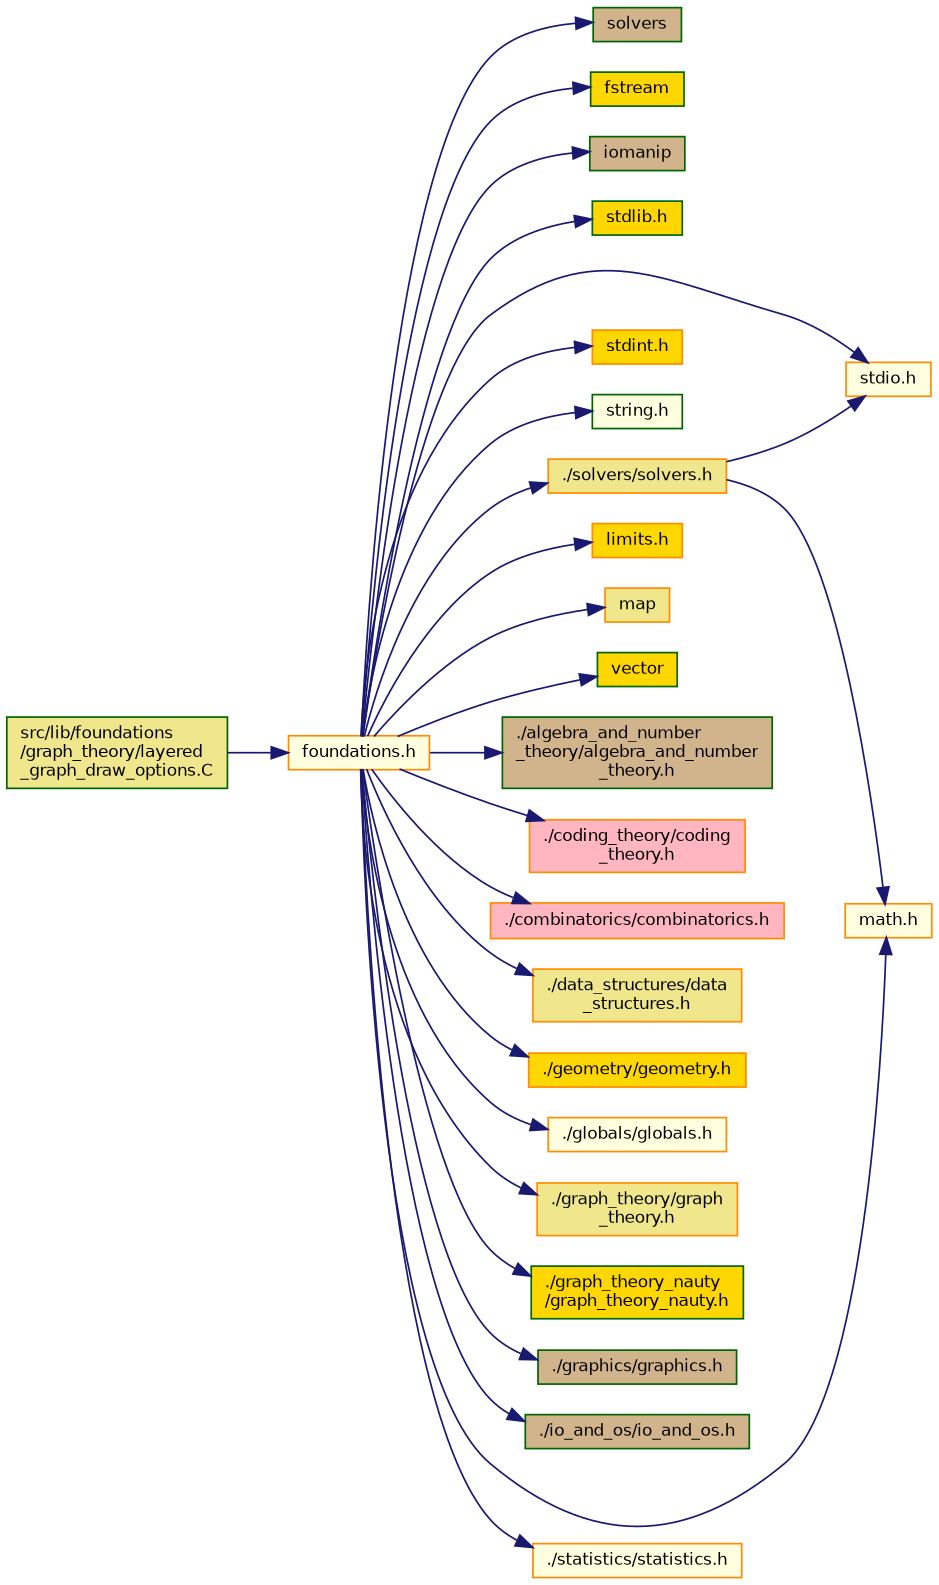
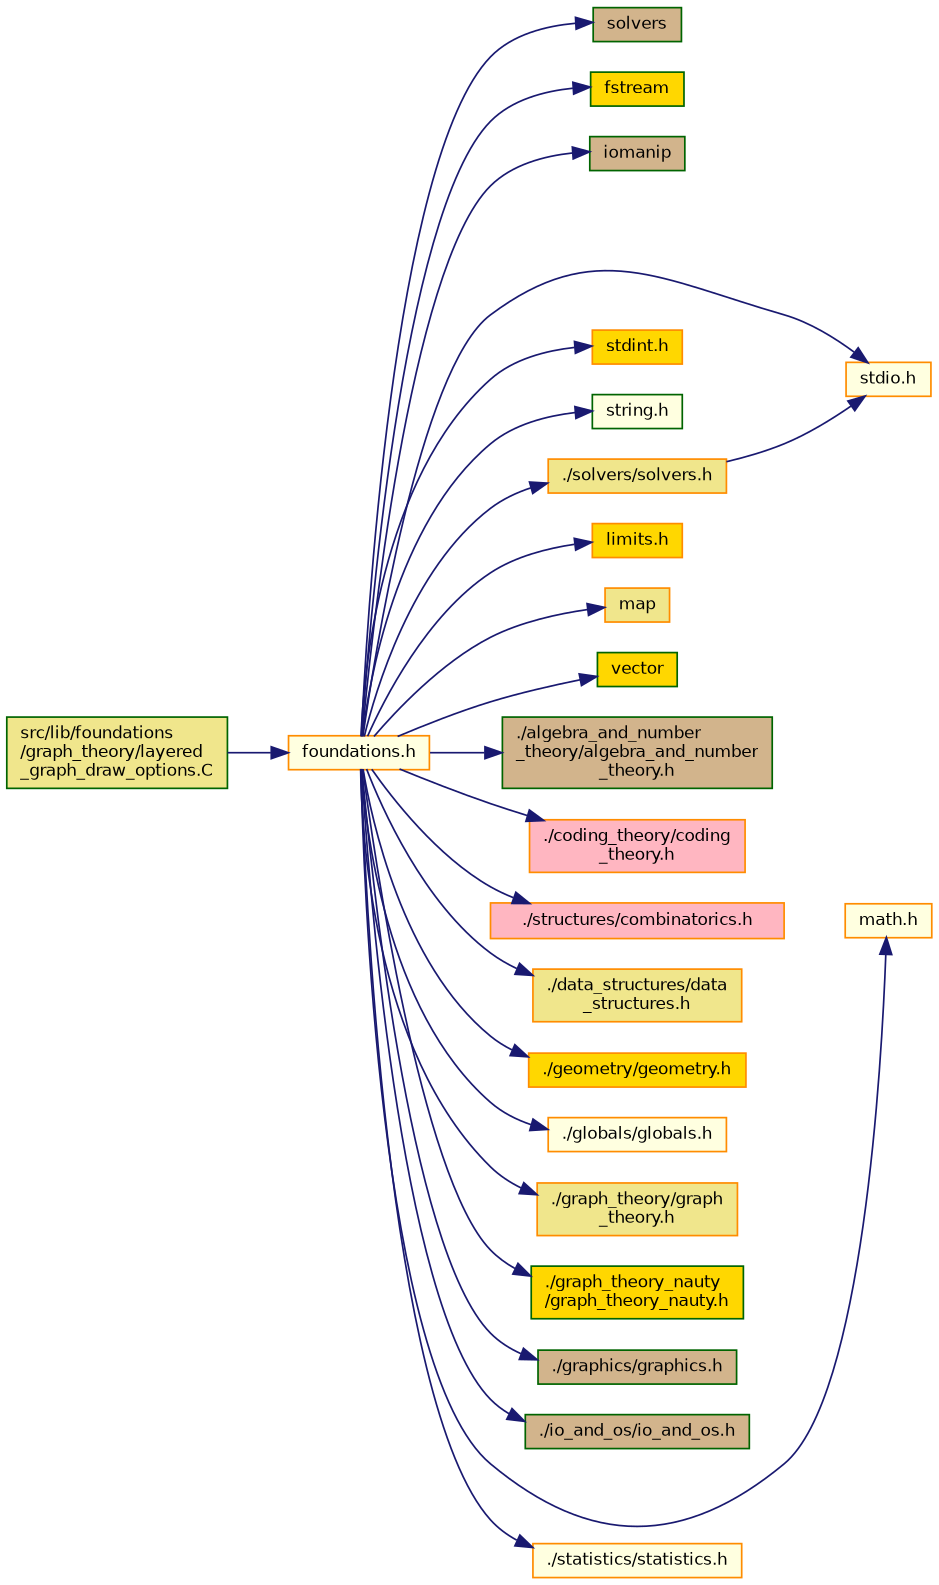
  digraph {
    rankdir=LR
    node [color=darkorange fillcolor=gold fontname=Helvetica fontsize=10 shape=record style=filled]
    edge [color=midnightblue fontname=Helvetica fontsize=10 labelfontname=Helvetica labelfontsize=10 style=solid]
    n1 [color=darkgreen fillcolor=khaki fontcolor=black height=0.2 label="src/lib/foundations\l/graph_theory/layered\l_graph_draw_options.C" width=0.4]
    n2 [fillcolor=lightyellow height=0.2 label="foundations.h" width=0.4]
    n3 [color=darkgreen fillcolor=tan height=0.2 label=solvers width=0.4]
    n4 [color=darkgreen height=0.2 label=fstream width=0.4]
    n5 [color=darkgreen fillcolor=tan height=0.2 label=iomanip width=0.4]
-   n6 [color=darkgreen height=0.2 label="stdlib.h" width=0.4]
    n7 [fillcolor=lightyellow height=0.2 label="stdio.h" width=0.4]
    n8 [height=0.2 label="stdint.h" width=0.4]
    n9 [color=darkgreen fillcolor=lightyellow height=0.2 label="string.h" width=0.4]
    n10 [fillcolor=lightyellow height=0.2 label="math.h" width=0.4]
    n11 [height=0.2 label="limits.h" width=0.4]
    n12 [fillcolor=khaki height=0.2 label=map width=0.4]
    n13 [color=darkgreen height=0.2 label=vector width=0.4]
    n14 [color=darkgreen fillcolor=tan height=0.2 label="./algebra_and_number\l_theory/algebra_and_number\l_theory.h" width=0.4]
    n15 [fillcolor=lightpink height=0.2 label="./coding_theory/coding\l_theory.h" width=0.4]
-   n16 [fillcolor=lightpink height=0.2 label="./combinatorics/combinatorics.h" width=0.4]
+   n16 [fillcolor=lightpink height=0.2 label="./structures/combinatorics.h" width=0.4]
    n17 [fillcolor=khaki height=0.2 label="./data_structures/data\l_structures.h" width=0.4]
    n18 [height=0.2 label="./geometry/geometry.h" width=0.4]
    n19 [fillcolor=lightyellow height=0.2 label="./globals/globals.h" width=0.4]
    n20 [fillcolor=khaki height=0.2 label="./graph_theory/graph\l_theory.h" width=0.4]
    n21 [color=darkgreen height=0.2 label="./graph_theory_nauty\l/graph_theory_nauty.h" width=0.4]
    n22 [color=darkgreen fillcolor=tan height=0.2 label="./graphics/graphics.h" width=0.4]
    n23 [color=darkgreen fillcolor=tan height=0.2 label="./io_and_os/io_and_os.h" width=0.4]
    n24 [fillcolor=khaki height=0.2 label="./solvers/solvers.h" width=0.4]
    n25 [fillcolor=lightyellow height=0.2 label="./statistics/statistics.h" width=0.4]
    n1 -> n2
    n2 -> n3
    n2 -> n4
    n2 -> n5
-   n2 -> n6
    n2 -> n7
    n2 -> n8
    n2 -> n9
    n2 -> n10
    n2 -> n11
    n2 -> n12
    n2 -> n13
    n2 -> n14
    n2 -> n15
    n2 -> n16
    n2 -> n17
    n2 -> n18
    n2 -> n19
    n2 -> n20
    n2 -> n21
    n2 -> n22
    n2 -> n23
    n2 -> n24
    n2 -> n25
    n24 -> n7
-   n24 -> n10
  }
